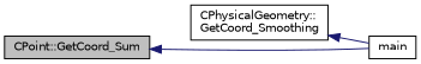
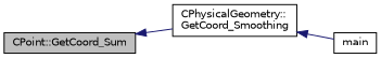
  digraph {
    rankdir=LR
    node [color=black fillcolor=white fontname=Helvetica fontsize=10 shape=record style=filled]
    edge [color=midnightblue dir=back fontname=Helvetica fontsize=10 labelfontname=Helvetica labelfontsize=10 style=solid]
    n1 [fillcolor=grey75 fontcolor=black height=0.2 label="CPoint::GetCoord_Sum" width=0.4]
    n2 [height=0.2 label="CPhysicalGeometry::\lGetCoord_Smoothing" width=0.4]
    n3 [height=0.2 label=main width=0.4]
-   n1 -> n3
+   n1 -> n2
    n2 -> n3
  }
